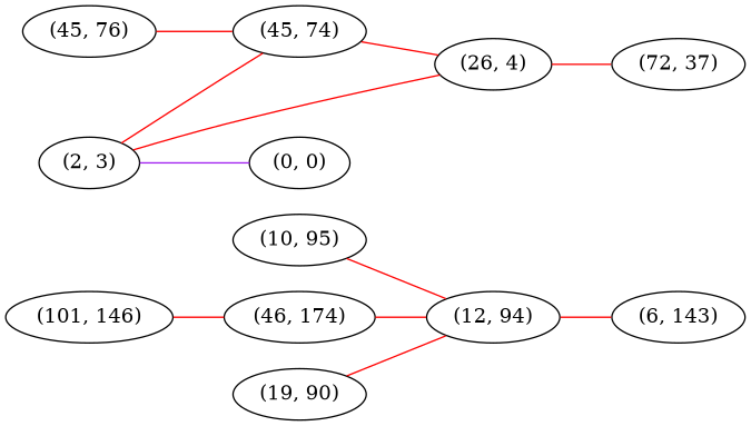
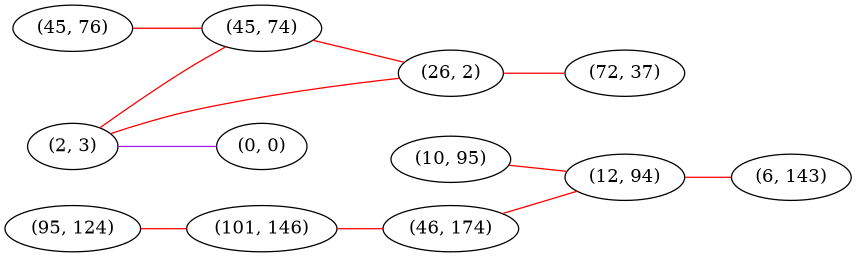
  graph {
    rankdir=LR
    edge [color=red weight=1]
    "(10, 95)"
    "(12, 94)"
    "(6, 143)"
+   "(95, 124)"
    "(101, 146)"
    "(45, 76)"
    "(45, 74)"
    "(46, 174)"
-   "(26, 2)" [label="(26, 4)"]
-   "(19, 90)"
+   "(26, 2)"
    n11 [label="(2, 3)"]
    "(0, 0)"
    "(72, 37)"
    "(10, 95)" -- "(12, 94)"
    "(12, 94)" -- "(6, 143)"
+   "(95, 124)" -- "(101, 146)"
    "(101, 146)" -- "(46, 174)"
    "(45, 76)" -- "(45, 74)"
    "(45, 74)" -- "(26, 2)"
    "(46, 174)" -- "(12, 94)"
    "(26, 2)" -- "(72, 37)"
-   "(19, 90)" -- "(12, 94)"
    n11 -- "(45, 74)"
    n11 -- "(26, 2)"
    n11 -- "(0, 0)" [color=purple weight=4]
  }
